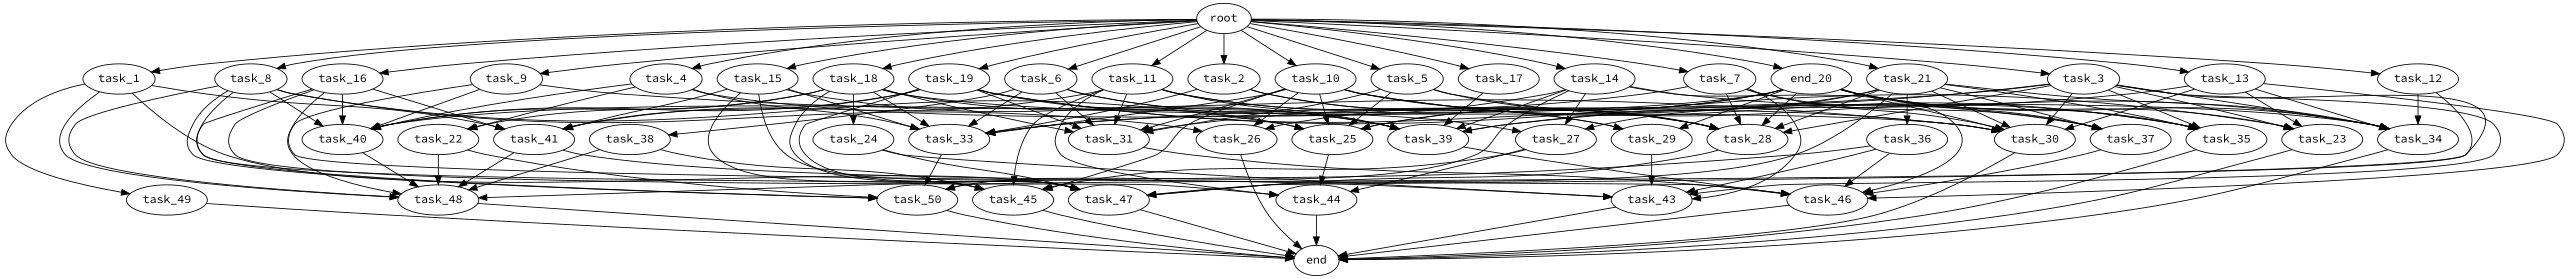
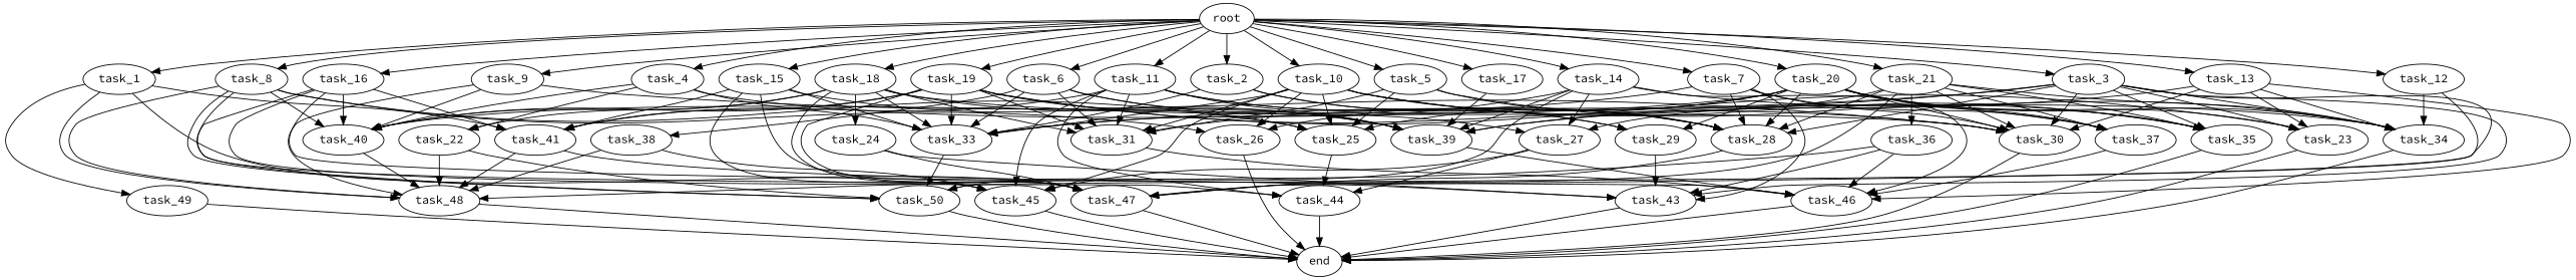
  digraph {
    fontname="Source Code Pro"
    node [fontname="Source Code Pro"]
    edge [fontname="Source Code Pro"]
    root
    task_1
    task_2
    task_3
    task_4
    task_5
    task_6
    task_7
    task_8
    task_9
    task_10
    task_11
    task_12
    task_13
    task_14
    task_15
    task_16
    task_17
    task_18
    task_19
-   task_20 [label=end_20]
+   task_20
    task_21
    task_41
    task_47
    task_48
    task_49
    task_28
    task_29
    task_33
    task_23
    task_30
    task_34
    task_35
    task_39
    task_43
    task_22
    task_40
    task_25
    task_31
    task_27
    task_38
    task_37
    task_26
    task_45
    task_50
    task_44
    task_46
    task_24
    task_36
    end
    root -> task_1
    root -> task_2
    root -> task_3
    root -> task_4
    root -> task_5
    root -> task_6
    root -> task_7
    root -> task_8
    root -> task_9
    root -> task_10
    root -> task_11
    root -> task_12
    root -> task_13
    root -> task_14
    root -> task_15
    root -> task_16
    root -> task_17
    root -> task_18
    root -> task_19
    root -> task_20
    root -> task_21
    task_1 -> task_41
    task_1 -> task_47
    task_1 -> task_48
    task_1 -> task_49
    task_2 -> task_28
    task_2 -> task_29
    task_2 -> task_33
    task_3 -> task_47
    task_3 -> task_28
    task_3 -> task_33
    task_3 -> task_23
    task_3 -> task_30
    task_3 -> task_34
    task_3 -> task_35
    task_3 -> task_39
    task_3 -> task_43
    task_4 -> task_33
    task_4 -> task_34
    task_4 -> task_22
    task_4 -> task_40
    task_5 -> task_28
    task_5 -> task_35
    task_5 -> task_25
    task_5 -> task_31
    task_6 -> task_33
    task_6 -> task_39
    task_6 -> task_31
    task_6 -> task_27
    task_6 -> task_38
    task_7 -> task_28
    task_7 -> task_30
    task_7 -> task_43
    task_7 -> task_31
    task_7 -> task_37
    task_8 -> task_48
    task_8 -> task_40
    task_8 -> task_25
    task_8 -> task_26
    task_8 -> task_45
    task_8 -> task_50
    task_9 -> task_48
    task_9 -> task_30
    task_9 -> task_40
    task_10 -> task_28
    task_10 -> task_33
    task_10 -> task_35
    task_10 -> task_25
    task_10 -> task_31
    task_10 -> task_37
    task_10 -> task_26
    task_10 -> task_45
    task_11 -> task_41
    task_11 -> task_28
    task_11 -> task_29
    task_11 -> task_39
    task_11 -> task_31
    task_11 -> task_45
    task_11 -> task_44
    task_12 -> task_34
    task_12 -> task_50
    task_13 -> task_23
    task_13 -> task_30
    task_13 -> task_34
    task_13 -> task_39
    task_13 -> task_46
    task_14 -> task_33
    task_14 -> task_34
    task_14 -> task_39
    task_14 -> task_27
    task_14 -> task_50
    task_14 -> task_46
    task_15 -> task_41
    task_15 -> task_47
    task_15 -> task_33
    task_15 -> task_39
    task_15 -> task_45
    task_16 -> task_41
    task_16 -> task_40
    task_16 -> task_50
    task_16 -> task_44
    task_16 -> task_46
    task_17 -> task_39
    task_18 -> task_47
    task_18 -> task_33
    task_18 -> task_30
    task_18 -> task_39
    task_18 -> task_22
    task_18 -> task_40
    task_18 -> task_31
    task_18 -> task_24
    task_19 -> task_41
    task_19 -> task_47
+   task_19 -> task_33
    task_19 -> task_23
    task_19 -> task_30
    task_19 -> task_40
    task_19 -> task_25
    task_19 -> task_31
    task_20 -> task_28
    task_20 -> task_29
    task_20 -> task_23
    task_20 -> task_30
    task_20 -> task_34
    task_20 -> task_35
    task_20 -> task_40
    task_20 -> task_25
    task_20 -> task_37
    task_20 -> task_26
    task_21 -> task_47
    task_21 -> task_28
    task_21 -> task_30
    task_21 -> task_34
    task_21 -> task_35
-   task_21 -> task_25
    task_21 -> task_27
    task_21 -> task_37
    task_21 -> task_36
    task_41 -> task_48
    task_41 -> task_43
    task_47 -> end
    task_48 -> end
    task_49 -> end
    task_28 -> task_47
    task_29 -> task_43
    task_33 -> task_50
    task_23 -> end
    task_30 -> end
    task_34 -> end
    task_35 -> end
    task_39 -> task_46
    task_43 -> end
    task_22 -> task_48
    task_22 -> task_50
    task_40 -> task_48
    task_25 -> task_44
    task_31 -> task_46
    task_27 -> task_45
    task_27 -> task_44
    task_38 -> task_48
    task_38 -> task_45
    task_37 -> task_46
    task_26 -> end
    task_45 -> end
    task_50 -> end
    task_44 -> end
    task_46 -> end
    task_24 -> task_47
    task_24 -> task_43
    task_36 -> task_48
    task_36 -> task_43
    task_36 -> task_46
  }
